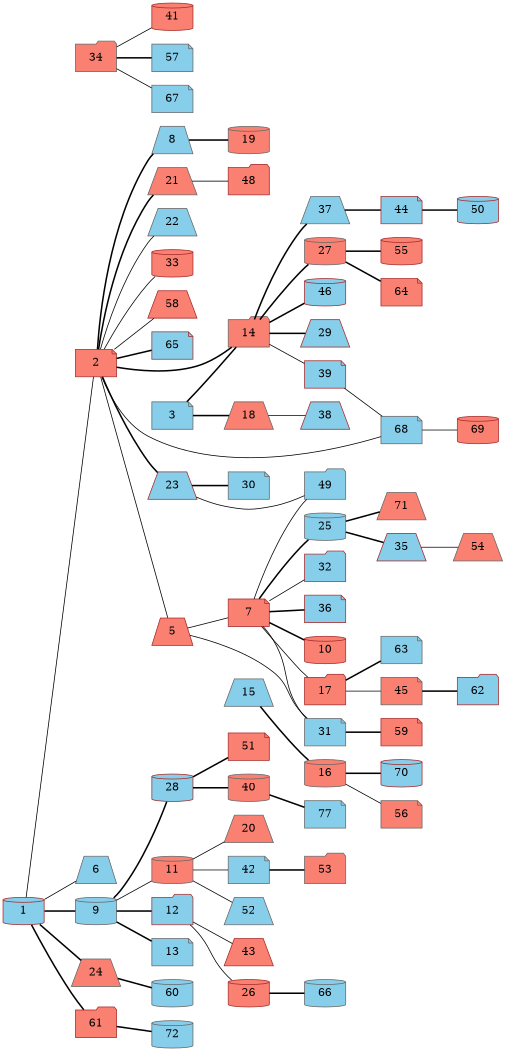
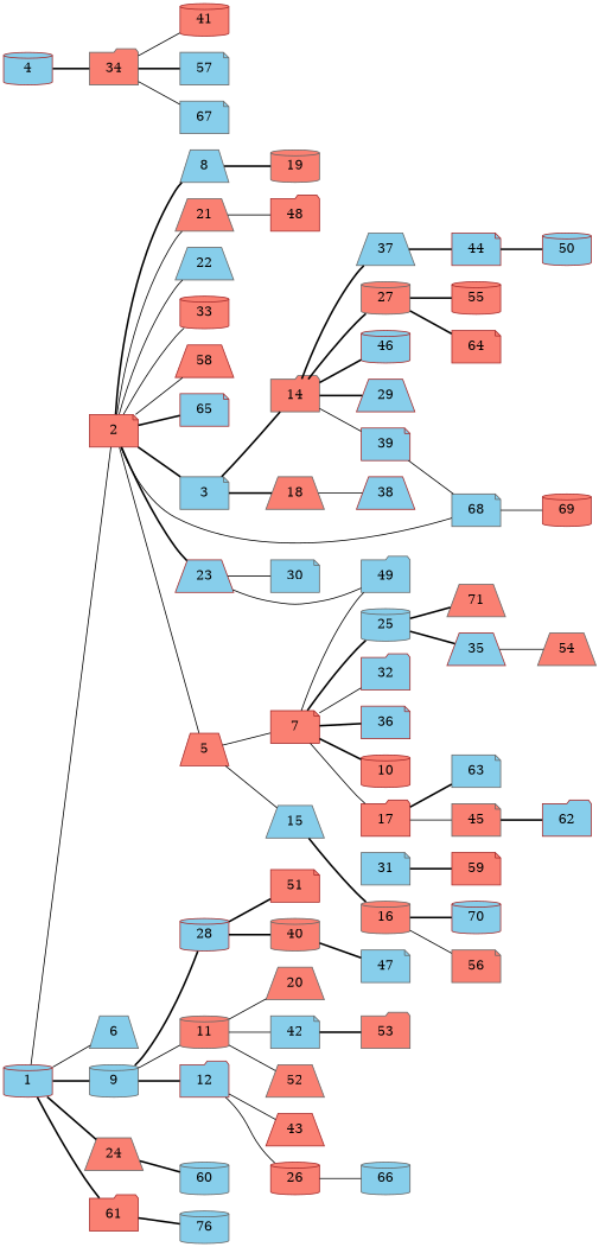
  graph {
    rankdir=LR
    node [color=gray40 fillcolor=skyblue shape=cylinder style=filled]
    edge [style=bold]
    1 [color=brown]
    2 [color=brown fillcolor=salmon shape=note]
    6 [shape=trapezium]
    9
    24 [fillcolor=salmon shape=trapezium]
    61 [color=brown fillcolor=salmon shape=folder]
    3 [shape=note]
    5 [color=brown fillcolor=salmon shape=trapezium]
    8 [shape=trapezium]
    21 [fillcolor=salmon shape=trapezium]
    22 [shape=trapezium]
    23 [color=brown shape=trapezium]
    33 [color=brown fillcolor=salmon]
    58 [color=brown fillcolor=salmon shape=trapezium]
    65 [color=brown shape=note]
    68 [shape=note]
    11 [fillcolor=salmon]
    12 [color=brown shape=folder]
-   13 [shape=note]
    28 [color=brown]
    60
-   72
+   72 [label=76]
    14 [fillcolor=salmon shape=folder]
    18 [fillcolor=salmon shape=trapezium]
    7 [color=brown fillcolor=salmon shape=note]
    15 [shape=trapezium]
    19 [fillcolor=salmon]
    48 [color=brown fillcolor=salmon shape=folder]
    49 [shape=folder]
    30 [shape=note]
    69 [color=brown fillcolor=salmon]
+   4 [color=brown]
    34 [fillcolor=salmon shape=folder]
    27 [fillcolor=salmon]
    29 [color=brown shape=trapezium]
    37 [shape=trapezium]
    39 [color=brown shape=note]
    46 [color=brown]
    38 [color=brown shape=trapezium]
    41 [color=brown fillcolor=salmon]
    57 [shape=note]
    67 [shape=note]
    10 [color=brown fillcolor=salmon]
    17 [color=brown fillcolor=salmon shape=folder]
    25
    31 [shape=note]
    32 [color=brown shape=folder]
    36 [color=brown shape=note]
    16 [fillcolor=salmon]
    45 [fillcolor=salmon shape=note]
    63 [shape=note]
    35 [color=brown shape=trapezium]
    71 [fillcolor=salmon shape=trapezium]
    59 [color=brown fillcolor=salmon shape=note]
    20 [fillcolor=salmon shape=trapezium]
    42 [shape=note]
-   52 [shape=trapezium]
+   52 [fillcolor=salmon shape=trapezium]
    26 [color=brown fillcolor=salmon]
    43 [color=brown fillcolor=salmon shape=trapezium]
    40 [fillcolor=salmon]
    51 [color=brown fillcolor=salmon shape=note]
    53 [fillcolor=salmon shape=folder]
    66
    55 [color=brown fillcolor=salmon]
    64 [color=brown fillcolor=salmon shape=note]
    44 [color=brown shape=note]
    56 [fillcolor=salmon shape=note]
    70 [color=brown]
    62 [color=brown shape=folder]
    54 [fillcolor=salmon shape=trapezium]
-   47 [shape=note label=77]
+   47 [shape=note]
    50 [color=brown]
    1 -- 2 [style=solid]
    1 -- 6 [style=solid]
    1 -- 9
    1 -- 24
    1 -- 61
-   2 -- 14
+   2 -- 3
    2 -- 5 [style=solid]
    2 -- 8
-   2 -- 21
+   2 -- 21 [style=solid]
    2 -- 22 [style=solid]
    2 -- 23
    2 -- 33 [style=solid]
    2 -- 58 [style=solid]
    2 -- 65
    2 -- 68 [style=solid]
    9 -- 11 [style=solid]
    9 -- 12
-   9 -- 13
    9 -- 28
    24 -- 60
    61 -- 72
    3 -- 14
    3 -- 18
    5 -- 7 [style=solid]
-   5 -- 31 [style=solid]
+   5 -- 15 [style=solid]
    8 -- 19
    21 -- 48 [style=solid]
    23 -- 49 [style=solid]
-   23 -- 30
+   23 -- 30 [style=solid]
    68 -- 69 [style=solid]
    11 -- 20 [style=solid]
    11 -- 42 [style=solid]
    11 -- 52 [style=solid]
    12 -- 26 [style=solid]
    12 -- 43 [style=solid]
    28 -- 40
    28 -- 51
    14 -- 27
    14 -- 29
    14 -- 37
    14 -- 39 [style=solid]
    14 -- 46
    18 -- 38 [style=solid]
    7 -- 49 [style=solid]
    7 -- 10
    7 -- 17 [style=solid]
    7 -- 25
-   7 -- 31 [style=solid]
    7 -- 32 [style=solid]
    7 -- 36
    15 -- 16
+   4 -- 34
    34 -- 41 [style=solid]
    34 -- 57
    34 -- 67 [style=solid]
    27 -- 55
    27 -- 64
    37 -- 44
    39 -- 68 [style=solid]
    17 -- 45 [style=solid]
    17 -- 63
    25 -- 35
    25 -- 71
    31 -- 59
    16 -- 56 [style=solid]
    16 -- 70
    45 -- 62
    35 -- 54 [style=solid]
    42 -- 53
-   26 -- 66
+   26 -- 66 [style=solid]
    40 -- 47
    44 -- 50
  }
